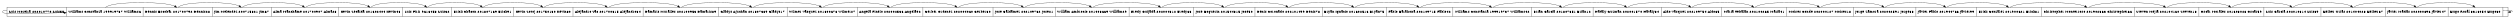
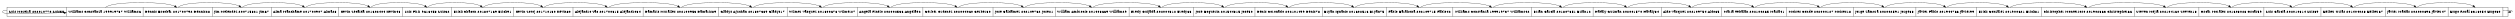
  digraph {
    rankdir=TB
-   n1 [label="<f0> Luis Moreira 202010770 Luis55 |<f1> Williams Constanza 199919737 Williams6 |<f2> Dennis Escobar 201700792 Dennis28 |<f3> Jim Melendez 200715321 Jim67 |<f4> Alma Manchame 201700907 Alma28 |<f5> Kevin Secaida 201602404 Kevin46 |<f6> Luis Pirir 9616453 Luis32 |<f7> Erick Chacon 201807169 Erick91 |<f8> Kevin Sotoj 201750130 Kevin80 |<f9> Alejandro Yac 201700315 Alejandro34 |<f10> Damaris Muralles 202100953 Damaris89 |<f11> Gladys Ajuchan 201807389 Gladys17 |<f12> Wilmer Vasquez 201800678 Wilmer27 |<f13> Angela Pinelo 202002536 Angela92 |<f14> Gerber Ordonez 202004060 Gerber30 |<f15> Jose Galdamez 202109732 Jose21 |<f16> William Ambrocio 201403669 William29 |<f17> Fredy Quijada 202004812 Fredy63 |<f18> Jose Boguerin 201544815 Jose50 |<f19> Denis Coronado 202101499 Denis78 |<f20> Bryan Ignacio 201602516 Bryan75 |<f21> Pablo Barahona 202109715 Pablo42 |<f22> Williams Constanza 199919737 Williams42 |<f23> Brian Garcia 201807351 Brian12 |<f24> Nataly Guzman 202001570 Nataly84 |<f25> Aldo Vasquez 202109754 Aldo65 |<f26> Maria Tebalan 202100265 Maria41 |<f27> Moises Conde 202000127 Moises18 |<f28> Jorge Zamora 202002591 Jorge33 |<f29> Javier Pablo 201944766 Javier99 |<f30> Erick Gonzalez 201900621 Erick81 |<f31> Christopher Monterroso 201902363 Christopher66 |<f32> Steven Mejia 202104160 Steven18 |<f33> Oscar Morales 201603028 Oscar59 |<f34> Luis Garcia 202010814 Luis39 |<f35> Helber Urias 201404028 Helber67 |<f36> Javier Matias 202000896 Javier47 |<f37> Hugo Rosal 8318054 Hugo30 |" shape=record]
+   n1 [label="<f0> Luis Moreira 202010770 Luis55 |<f1> Williams Constanza 199919737 Williams6 |<f2> Dennis Escobar 201700792 Dennis28 |<f3> Jim Melendez 200715321 Jim67 |<f4> Alma Manchame 201700907 Alma28 |<f5> Kevin Secaida 201602404 Kevin46 |<f6> Luis Pirir 9616453 Luis32 |<f7> Erick Chacon 201807169 Erick91 |<f8> Kevin Sotoj 201710130 Kevin80 |<f9> Alejandro Yac 201700315 Alejandro34 |<f10> Damaris Muralles 202100953 Damaris89 |<f11> Gladys Ajuchan 201807389 Gladys17 |<f12> Wilmer Vasquez 201800678 Wilmer27 |<f13> Angela Pinelo 202002536 Angela92 |<f14> Gerber Ordonez 202004060 Gerber30 |<f15> Jose Galdamez 202109732 Jose21 |<f16> William Ambrocio 201403669 William29 |<f17> Fredy Quijada 202004812 Fredy63 |<f18> Jose Boguerin 201544815 Jose50 |<f19> Denis Coronado 202101499 Denis78 |<f20> Bryan Ignacio 201602516 Bryan75 |<f21> Pablo Barahona 202109715 Pablo42 |<f22> Williams Constanza 199919737 Williams42 |<f23> Brian Garcia 201807351 Brian12 |<f24> Nataly Guzman 202001570 Nataly84 |<f25> Aldo Vasquez 202109754 Aldo65 |<f26> Maria Tebalan 202100265 Maria41 |<f27> Moises Conde 202000127 Moises18 |<f28> Jorge Zamora 202002591 Jorge33 |<f29> Javier Pablo 201944766 Javier99 |<f30> Erick Gonzalez 201900621 Erick81 |<f31> Christopher Monterroso 201902363 Christopher66 |<f32> Steven Mejia 202104160 Steven18 |<f33> Oscar Morales 201603028 Oscar59 |<f34> Luis Garcia 202010814 Luis39 |<f35> Helber Urias 201404028 Helber67 |<f36> Javier Matias 202000896 Javier47 |<f37> Hugo Rosal 8318054 Hugo30 |" shape=record]
    n1 -> n1 [headport=f1 tailport=f0]
    n1 -> n1 [headport=f2 tailport=f1]
    n1 -> n1 [headport=f3 tailport=f2]
    n1 -> n1 [headport=f4 tailport=f3]
    n1 -> n1 [headport=f5 tailport=f4]
    n1 -> n1 [headport=f6 tailport=f5]
    n1 -> n1 [headport=f7 tailport=f6]
    n1 -> n1 [headport=f8 tailport=f7]
    n1 -> n1 [headport=f9 tailport=f8]
    n1 -> n1 [headport=f10 tailport=f9]
    n1 -> n1 [headport=f11 tailport=f10]
    n1 -> n1 [headport=f12 tailport=f11]
    n1 -> n1 [headport=f13 tailport=f12]
    n1 -> n1 [headport=f14 tailport=f13]
    n1 -> n1 [headport=f15 tailport=f14]
    n1 -> n1 [headport=f16 tailport=f15]
    n1 -> n1 [headport=f17 tailport=f16]
    n1 -> n1 [headport=f18 tailport=f17]
    n1 -> n1 [headport=f19 tailport=f18]
    n1 -> n1 [headport=f20 tailport=f19]
    n1 -> n1 [headport=f21 tailport=f20]
    n1 -> n1 [headport=f22 tailport=f21]
    n1 -> n1 [headport=f23 tailport=f22]
    n1 -> n1 [headport=f24 tailport=f23]
    n1 -> n1 [headport=f25 tailport=f24]
    n1 -> n1 [headport=f26 tailport=f25]
    n1 -> n1 [headport=f27 tailport=f26]
    n1 -> n1 [headport=f28 tailport=f27]
    n1 -> n1 [headport=f29 tailport=f28]
    n1 -> n1 [headport=f30 tailport=f29]
    n1 -> n1 [headport=f31 tailport=f30]
    n1 -> n1 [headport=f32 tailport=f31]
    n1 -> n1 [headport=f33 tailport=f32]
    n1 -> n1 [headport=f34 tailport=f33]
    n1 -> n1 [headport=f35 tailport=f34]
    n1 -> n1 [headport=f36 tailport=f35]
    n1 -> n1 [headport=f37 tailport=f36]
    n1 -> n1 [headport=f38 tailport=f37]
  }
